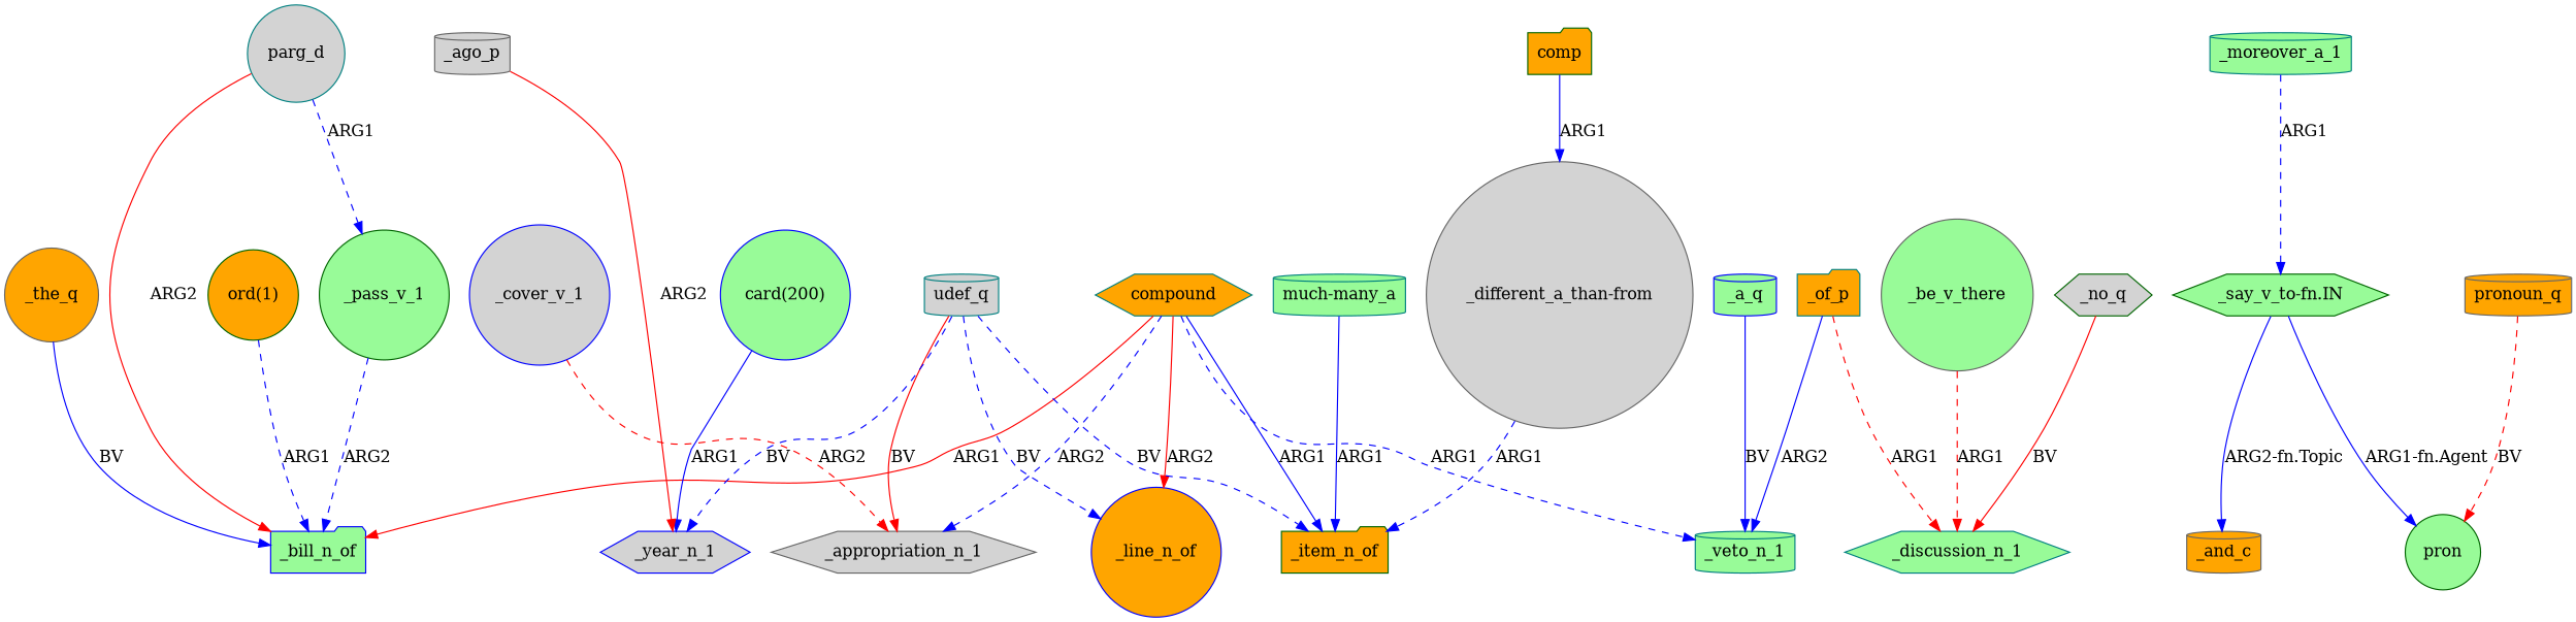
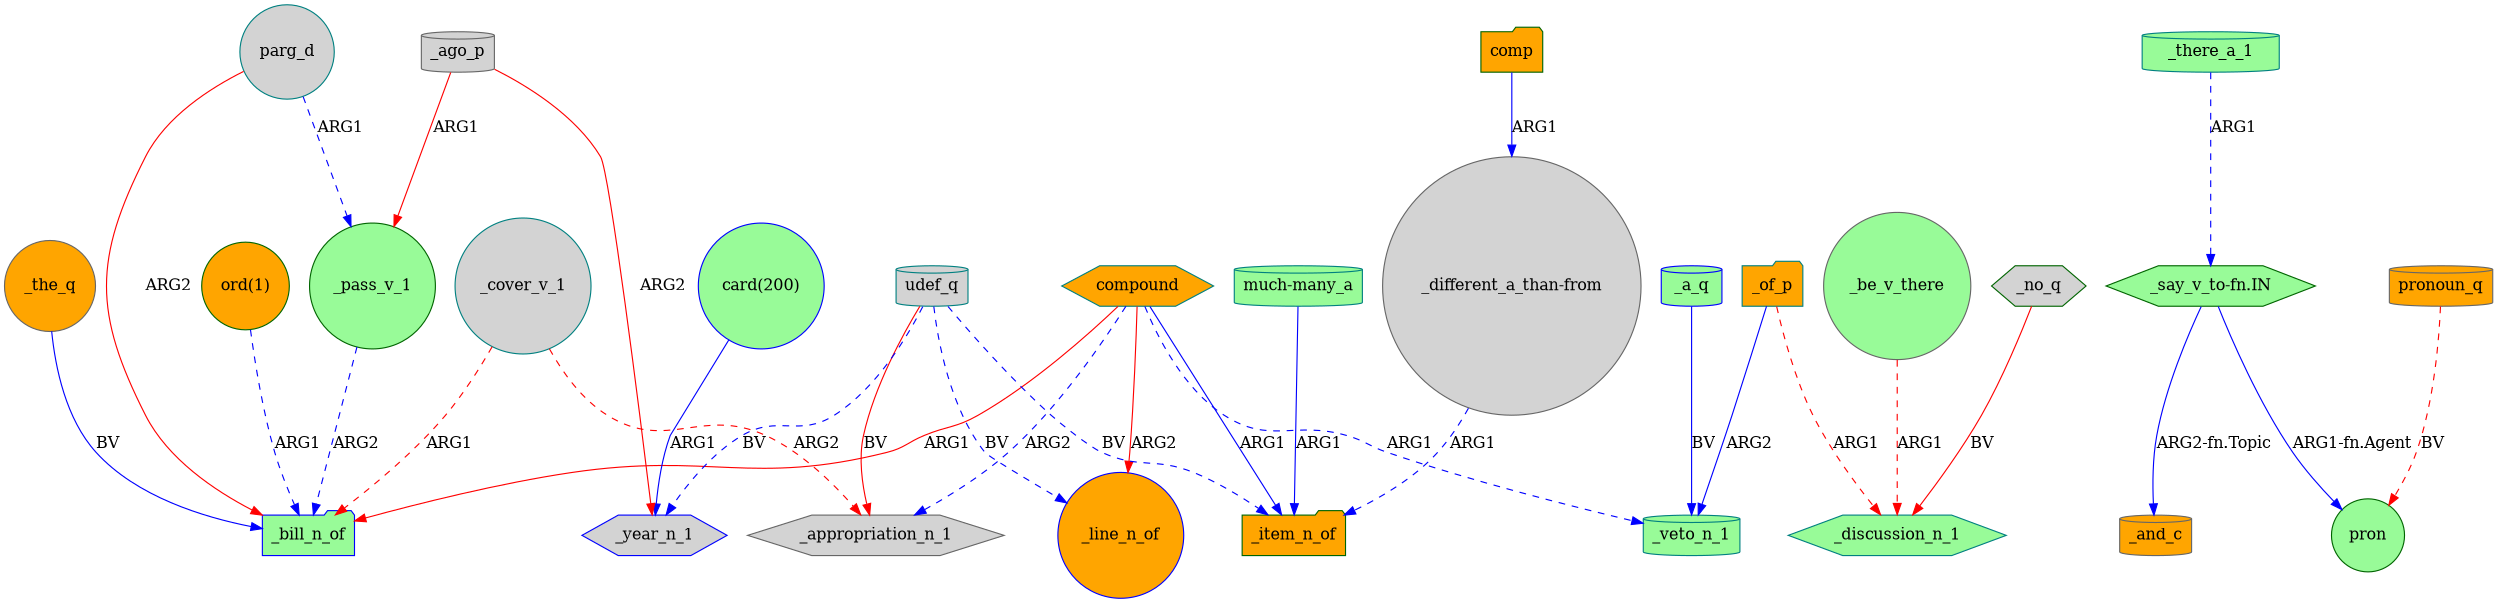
  digraph {
    node [color=teal fillcolor=palegreen shape=circle style=filled]
    edge [color=blue style=solid]
    _the_q [color=gray40 fillcolor=orange]
    _bill_n_of [color=blue shape=folder]
    _pass_v_1 [color=darkgreen]
    compound [fillcolor=orange shape=hexagon]
    _line_n_of [color=blue fillcolor=orange]
    _item_n_of [color=darkgreen fillcolor=orange shape=folder]
    _appropriation_n_1 [color=gray40 fillcolor=lightgrey shape=hexagon]
    _veto_n_1 [shape=cylinder]
    "card(200)" [color=blue]
    _year_n_1 [color=blue fillcolor=lightgrey shape=hexagon]
-   _moreover_a_1 [shape=cylinder]
+   _moreover_a_1 [shape=cylinder label=_there_a_1]
    "_say_v_to-fn.IN" [color=darkgreen shape=hexagon]
    pron [color=darkgreen]
    _and_c [color=gray40 fillcolor=orange shape=cylinder]
    "ord(1)" [color=darkgreen fillcolor=orange]
    parg_d [fillcolor=lightgrey]
    "_different_a_than-from" [color=gray40 fillcolor=lightgrey]
    udef_q [fillcolor=lightgrey shape=cylinder]
-   _cover_v_1 [color=blue fillcolor=lightgrey]
+   _cover_v_1 [fillcolor=lightgrey]
    pronoun_q [color=gray40 fillcolor=orange shape=cylinder]
    _ago_p [color=gray40 fillcolor=lightgrey shape=cylinder]
    _be_v_there [color=gray40]
    _discussion_n_1 [shape=hexagon]
    _of_p [fillcolor=orange shape=folder]
    comp [color=darkgreen fillcolor=orange shape=folder]
    _no_q [color=darkgreen fillcolor=lightgrey shape=hexagon]
    "much-many_a" [shape=cylinder]
    _a_q [color=blue shape=cylinder]
    _the_q -> _bill_n_of [label=BV]
    _pass_v_1 -> _bill_n_of [label=ARG2 style=dashed]
    compound -> _bill_n_of [color=red label=ARG1]
    compound -> _line_n_of [color=red label=ARG2]
    compound -> _item_n_of [label=ARG1]
    compound -> _appropriation_n_1 [label=ARG2 style=dashed]
    compound -> _veto_n_1 [label=ARG1 style=dashed]
    "card(200)" -> _year_n_1 [label=ARG1]
    _moreover_a_1 -> "_say_v_to-fn.IN" [label=ARG1 style=dashed]
    "_say_v_to-fn.IN" -> pron [label="ARG1-fn.Agent"]
    "_say_v_to-fn.IN" -> _and_c [label="ARG2-fn.Topic"]
    "ord(1)" -> _bill_n_of [label=ARG1 style=dashed]
    parg_d -> _bill_n_of [color=red label=ARG2]
    parg_d -> _pass_v_1 [label=ARG1 style=dashed]
    "_different_a_than-from" -> _item_n_of [label=ARG1 style=dashed]
    udef_q -> _line_n_of [label=BV style=dashed]
    udef_q -> _item_n_of [label=BV style=dashed]
    udef_q -> _appropriation_n_1 [color=red label=BV]
    udef_q -> _year_n_1 [label=BV style=dashed]
+   _cover_v_1 -> _bill_n_of [color=red label=ARG1 style=dashed]
    _cover_v_1 -> _appropriation_n_1 [color=red label=ARG2 style=dashed]
    pronoun_q -> pron [color=red label=BV style=dashed]
+   _ago_p -> _pass_v_1 [color=red label=ARG1]
    _ago_p -> _year_n_1 [color=red label=ARG2]
    _be_v_there -> _discussion_n_1 [color=red label=ARG1 style=dashed]
    _of_p -> _veto_n_1 [label=ARG2]
    _of_p -> _discussion_n_1 [color=red label=ARG1 style=dashed]
    comp -> "_different_a_than-from" [label=ARG1]
    _no_q -> _discussion_n_1 [color=red label=BV]
    "much-many_a" -> _item_n_of [label=ARG1]
    _a_q -> _veto_n_1 [label=BV]
  }
